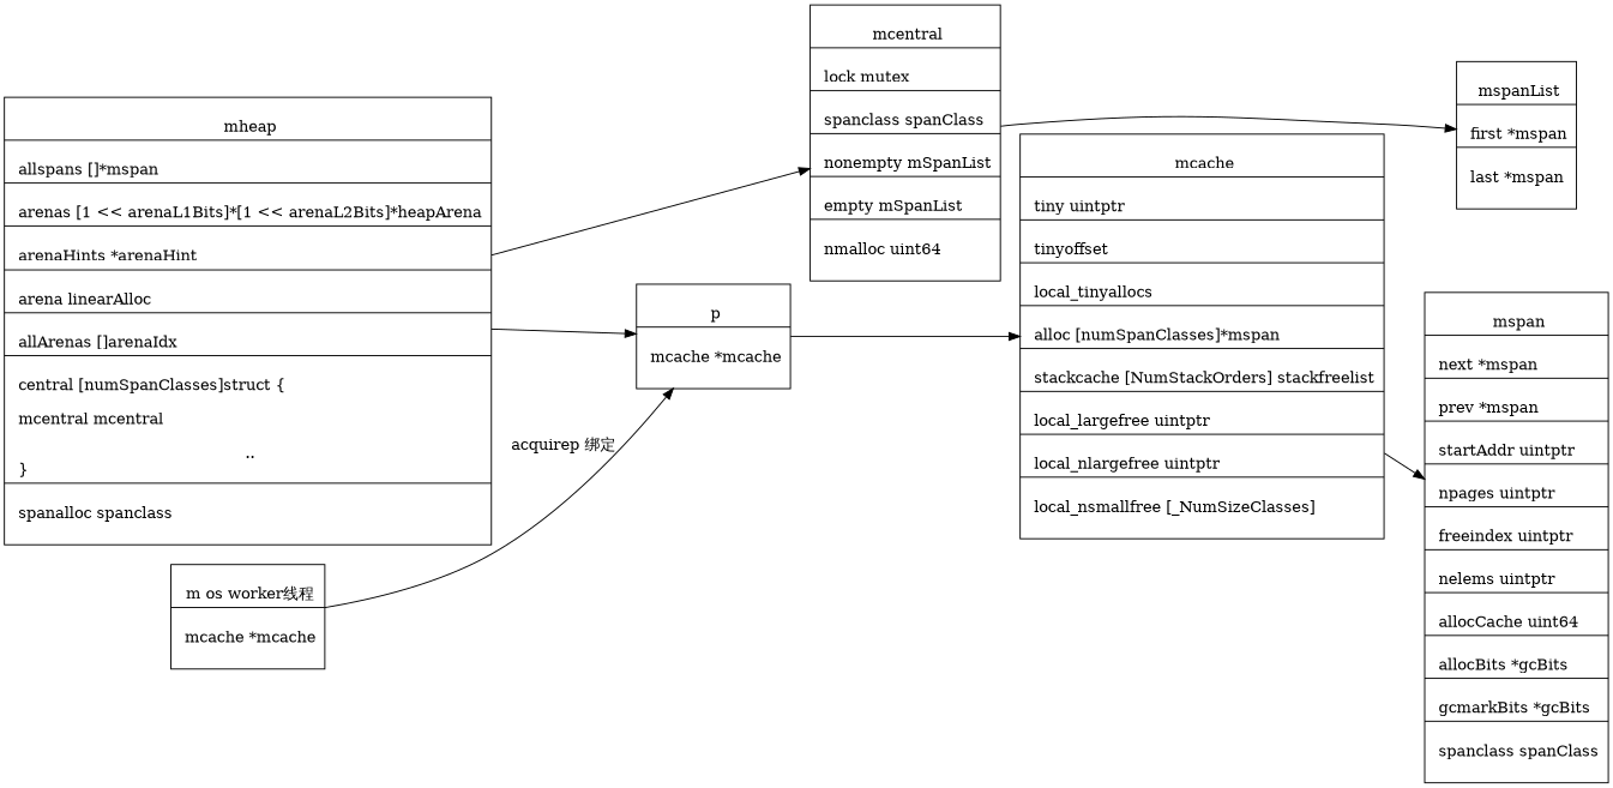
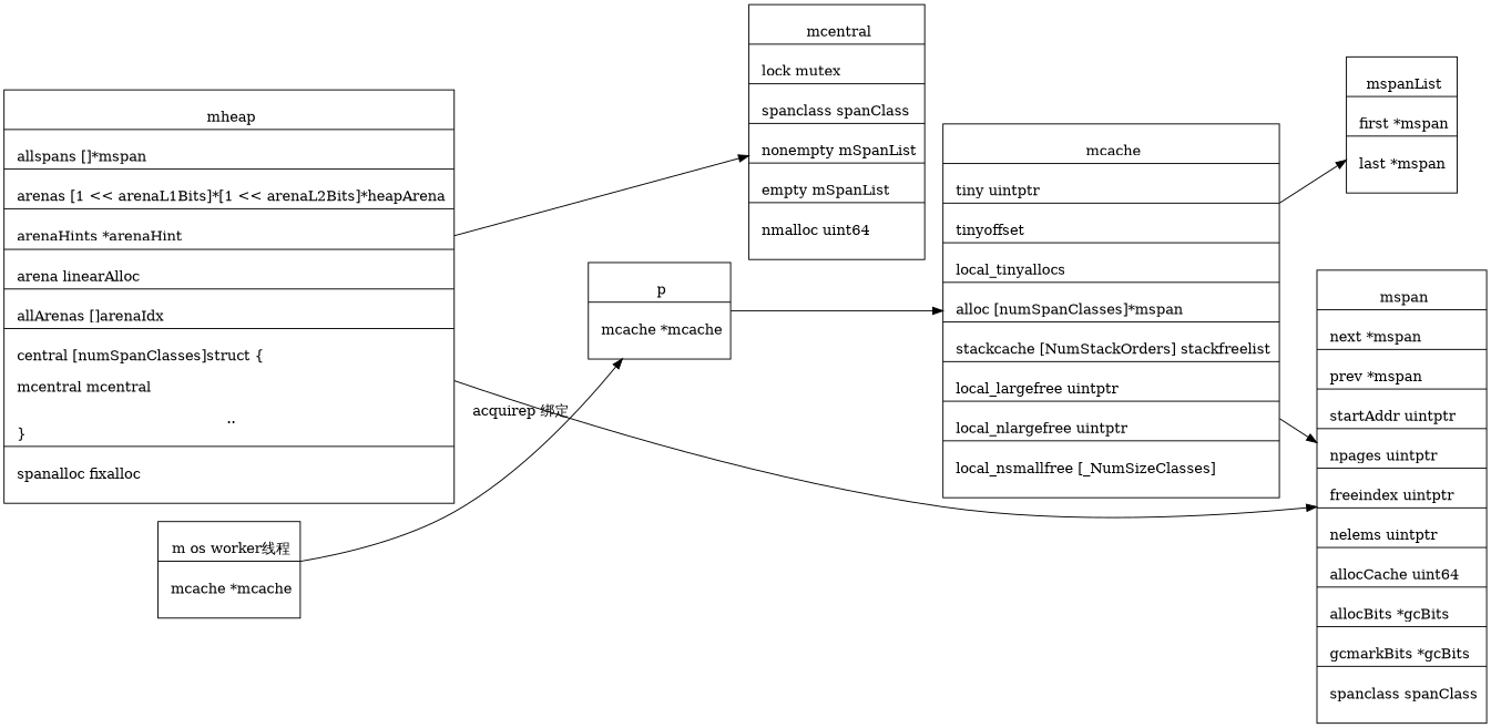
  digraph {
    newrank=true
    rankdir=LR
    node [shape=record]
-   n1 [label="{{\n      mheap|\n        allspans []*mspan\l|\n        arenas [1 \<\< arenaL1Bits]*[1 \<\< arenaL2Bits]*heapArena\l|\n        arenaHints *arenaHint\l|\n        arena linearAlloc\l|\n        allArenas []arenaIdx\l|\n        central [numSpanClasses]struct \{\l\n          mcentral mcentral\l\n          ..\n        \}\l|\n        spanalloc spanclass\l\n    }}"]
+   n1 [label="{{\n      mheap|\n        allspans []*mspan\l|\n        arenas [1 \<\< arenaL1Bits]*[1 \<\< arenaL2Bits]*heapArena\l|\n        arenaHints *arenaHint\l|\n        arena linearAlloc\l|\n        allArenas []arenaIdx\l|\n        central [numSpanClasses]struct \{\l\n          mcentral mcentral\l\n          ..\n        \}\l|\n        spanalloc fixalloc\l\n    }}"]
    n2 [label="{{\n      mspan|\n        next *mspan\l|\n        prev *mspan\l|\n        startAddr uintptr\l|\n        npages    uintptr\l|\n        freeindex uintptr\l|\n        nelems uintptr\l|\n        allocCache uint64\l|\n        allocBits  *gcBits\l|\n        gcmarkBits *gcBits\l|\n        spanclass   spanClass\l\n    }}"]
    n3 [label="{{\n      mcentral|\n        lock mutex\l|\n        spanclass spanClass\l|\n        nonempty mSpanList\l|\n        empty mSpanList\l|\n        nmalloc uint64\l\n    }}"]
    n4 [label="{{\n      mspanList|\n        first *mspan\l|\n        last *mspan\l\n    }}"]
    n5 [label="{{\n      mcache|\n        tiny uintptr \l|\n        tinyoffset\l|\n        local_tinyallocs\l|\n        alloc [numSpanClasses]*mspan\l|\n        stackcache [NumStackOrders] stackfreelist\l|\n        local_largefree uintptr\l|\n        local_nlargefree uintptr\l|\n        local_nsmallfree [_NumSizeClasses]\l\n    }}"]
    n6 [label="{{\n      p|\n        mcache *mcache\l\n    }}"]
    n7 [label="{{\n      m os worker线程|\n        mcache *mcache\l\n    }}"]
-   n1 -> n6
+   n1 -> n2
    n1 -> n3
-   n3 -> n4
+   n5 -> n4
    n5 -> n2
    n6 -> n5
    n7 -> n6 [label="acquirep 绑定"]
  }
